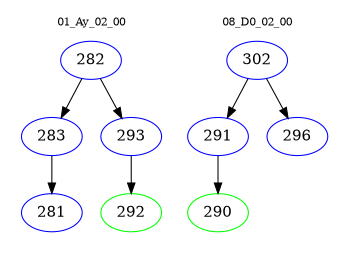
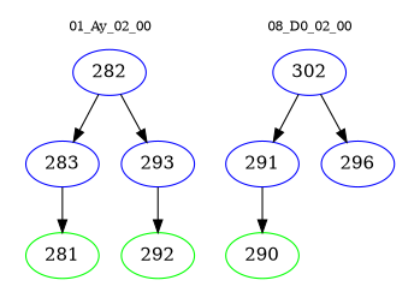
  digraph {
    node [color=blue]
    edge [color=black]
    n1 [label=282]
    n2 [label=283]
    n3 [label=293]
-   n4 [label=281]
+   n4 [color=green label=281]
    n5 [color=green label=292]
    n6 [label=302]
    n7 [label=291]
    n8 [label=296]
    n9 [color=green label=290]
    subgraph cluster_1 {
      color=white
      fontsize=10
      label="01_Ay_02_00"
      n1
      n2
      n3
      n4
      n5
    }
    subgraph cluster_2 {
      color=white
      fontsize=10
      label="08_D0_02_00"
      n6
      n7
      n8
      n9
    }
    n1 -> n2
    n1 -> n3
    n2 -> n4
    n3 -> n5
    n6 -> n7
    n6 -> n8
    n7 -> n9
  }
